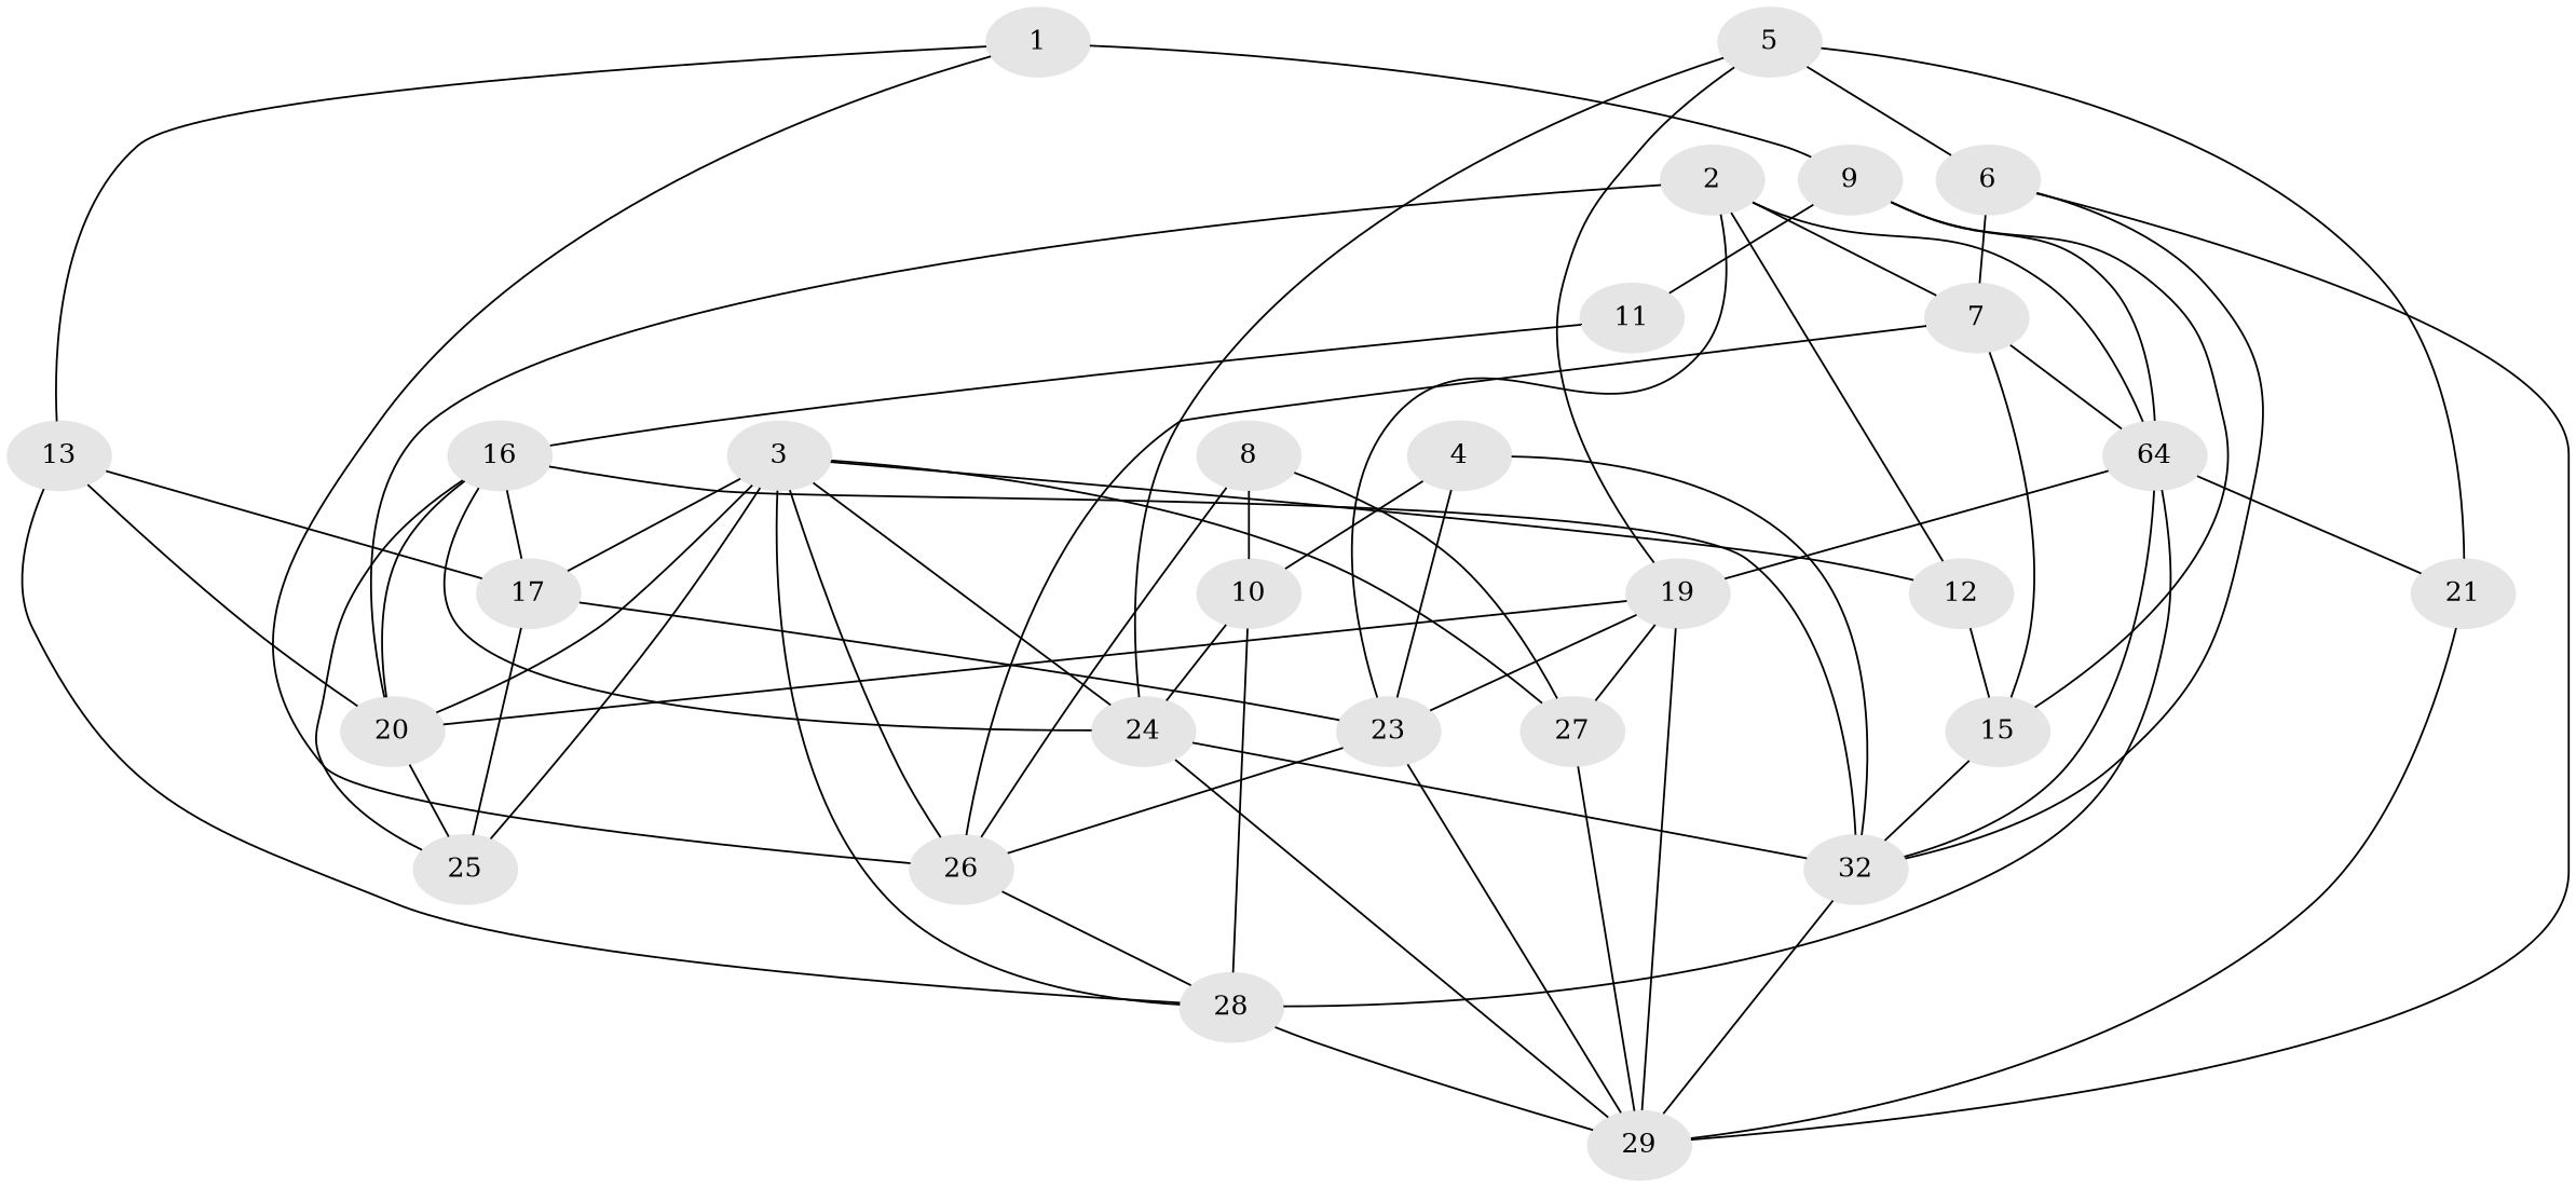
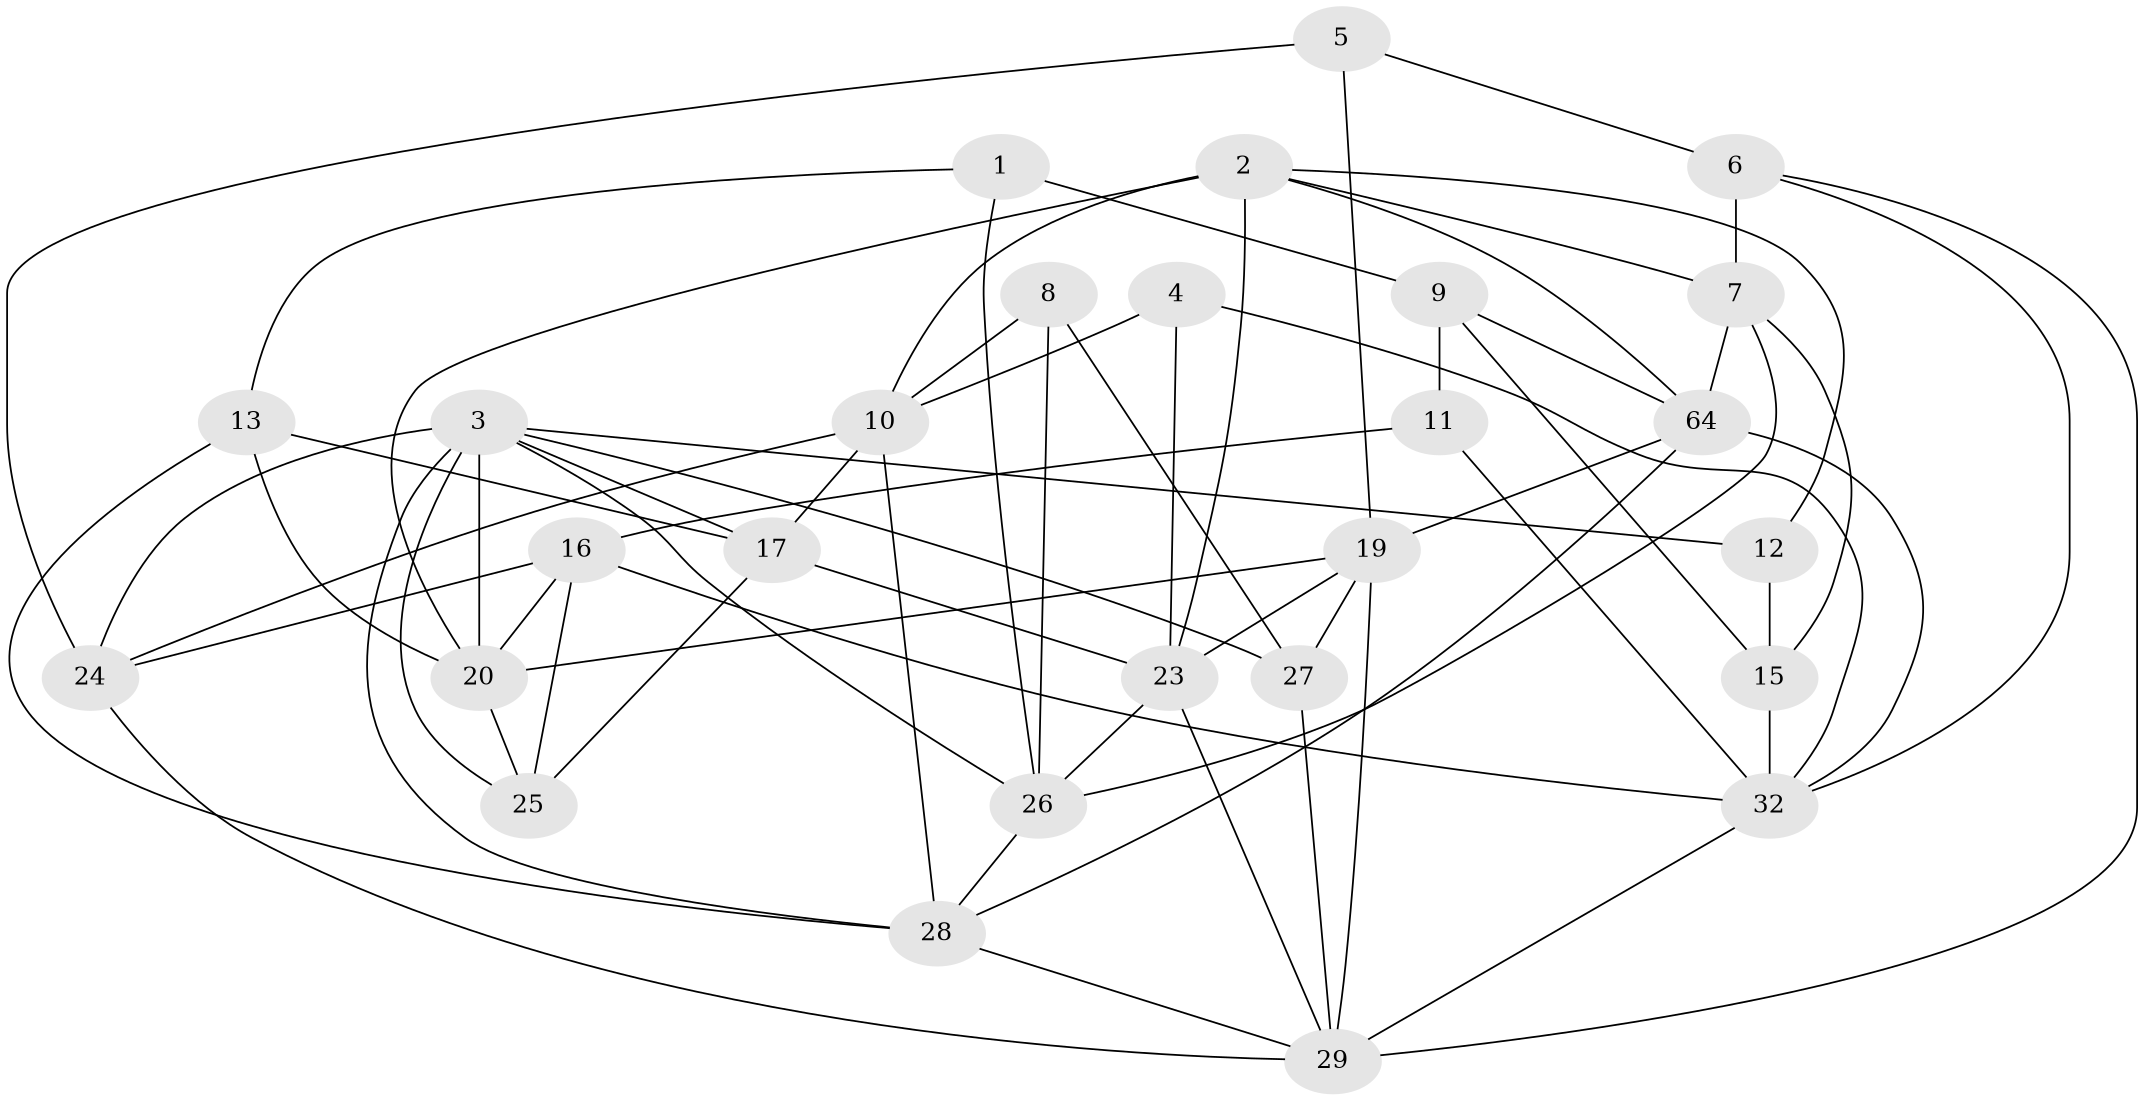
  graph {
    node [color=gray90 style=filled]
    edge [weight=1.0]
    1
    9
    13
    26
    n5 [label=64]
    15
    11
    20
    17
    28
    2
    7
    10
    12
    23
    24
    n17 [label=32]
    19
-   21
    25
    29
    3
    27
    4
    5
    6
    8
    16
    1 -- 9 [weight=2.0]
    1 -- 13
    1 -- 26
    9 -- n5
    9 -- 15
    9 -- 11
    13 -- 20
    13 -- 17 [weight=2.0]
    13 -- 28
    26 -- 28
    n5 -- 28
    n5 -- n17 [weight=2.0]
    n5 -- 19
-   n5 -- 21
    15 -- n17
-   24 -- n17
+   11 -- n17
    11 -- 16
    20 -- 25
    17 -- 23 [weight=2.0]
    17 -- 25
    28 -- 29
    2 -- n5
    2 -- 20 [weight=2.0]
    2 -- 7
+   2 -- 10
    2 -- 12
    2 -- 23
    7 -- 26
    7 -- n5
    7 -- 15
-   16 -- 17
+   10 -- 17
    10 -- 28
    10 -- 24
    12 -- 15
    23 -- 26
    23 -- 29
    24 -- 29 [weight=2.0]
    n17 -- 29 [weight=2.0]
    19 -- 20
    19 -- 23
    19 -- 29
    19 -- 27
-   21 -- 29
    3 -- 26
    3 -- 20 [weight=2.0]
    3 -- 17
    3 -- 28
    3 -- 12
    3 -- 24
    3 -- 25
    3 -- 27
    27 -- 29
    4 -- 10
    4 -- 23 [weight=2.0]
    4 -- n17
    5 -- 24 [weight=2.0]
    5 -- 19
-   5 -- 21
    5 -- 6 [weight=2.0]
    6 -- 7
    6 -- n17
    6 -- 29
    8 -- 26
    8 -- 10
    8 -- 27
    16 -- 20
    16 -- 24
    16 -- n17
    16 -- 25
  }
